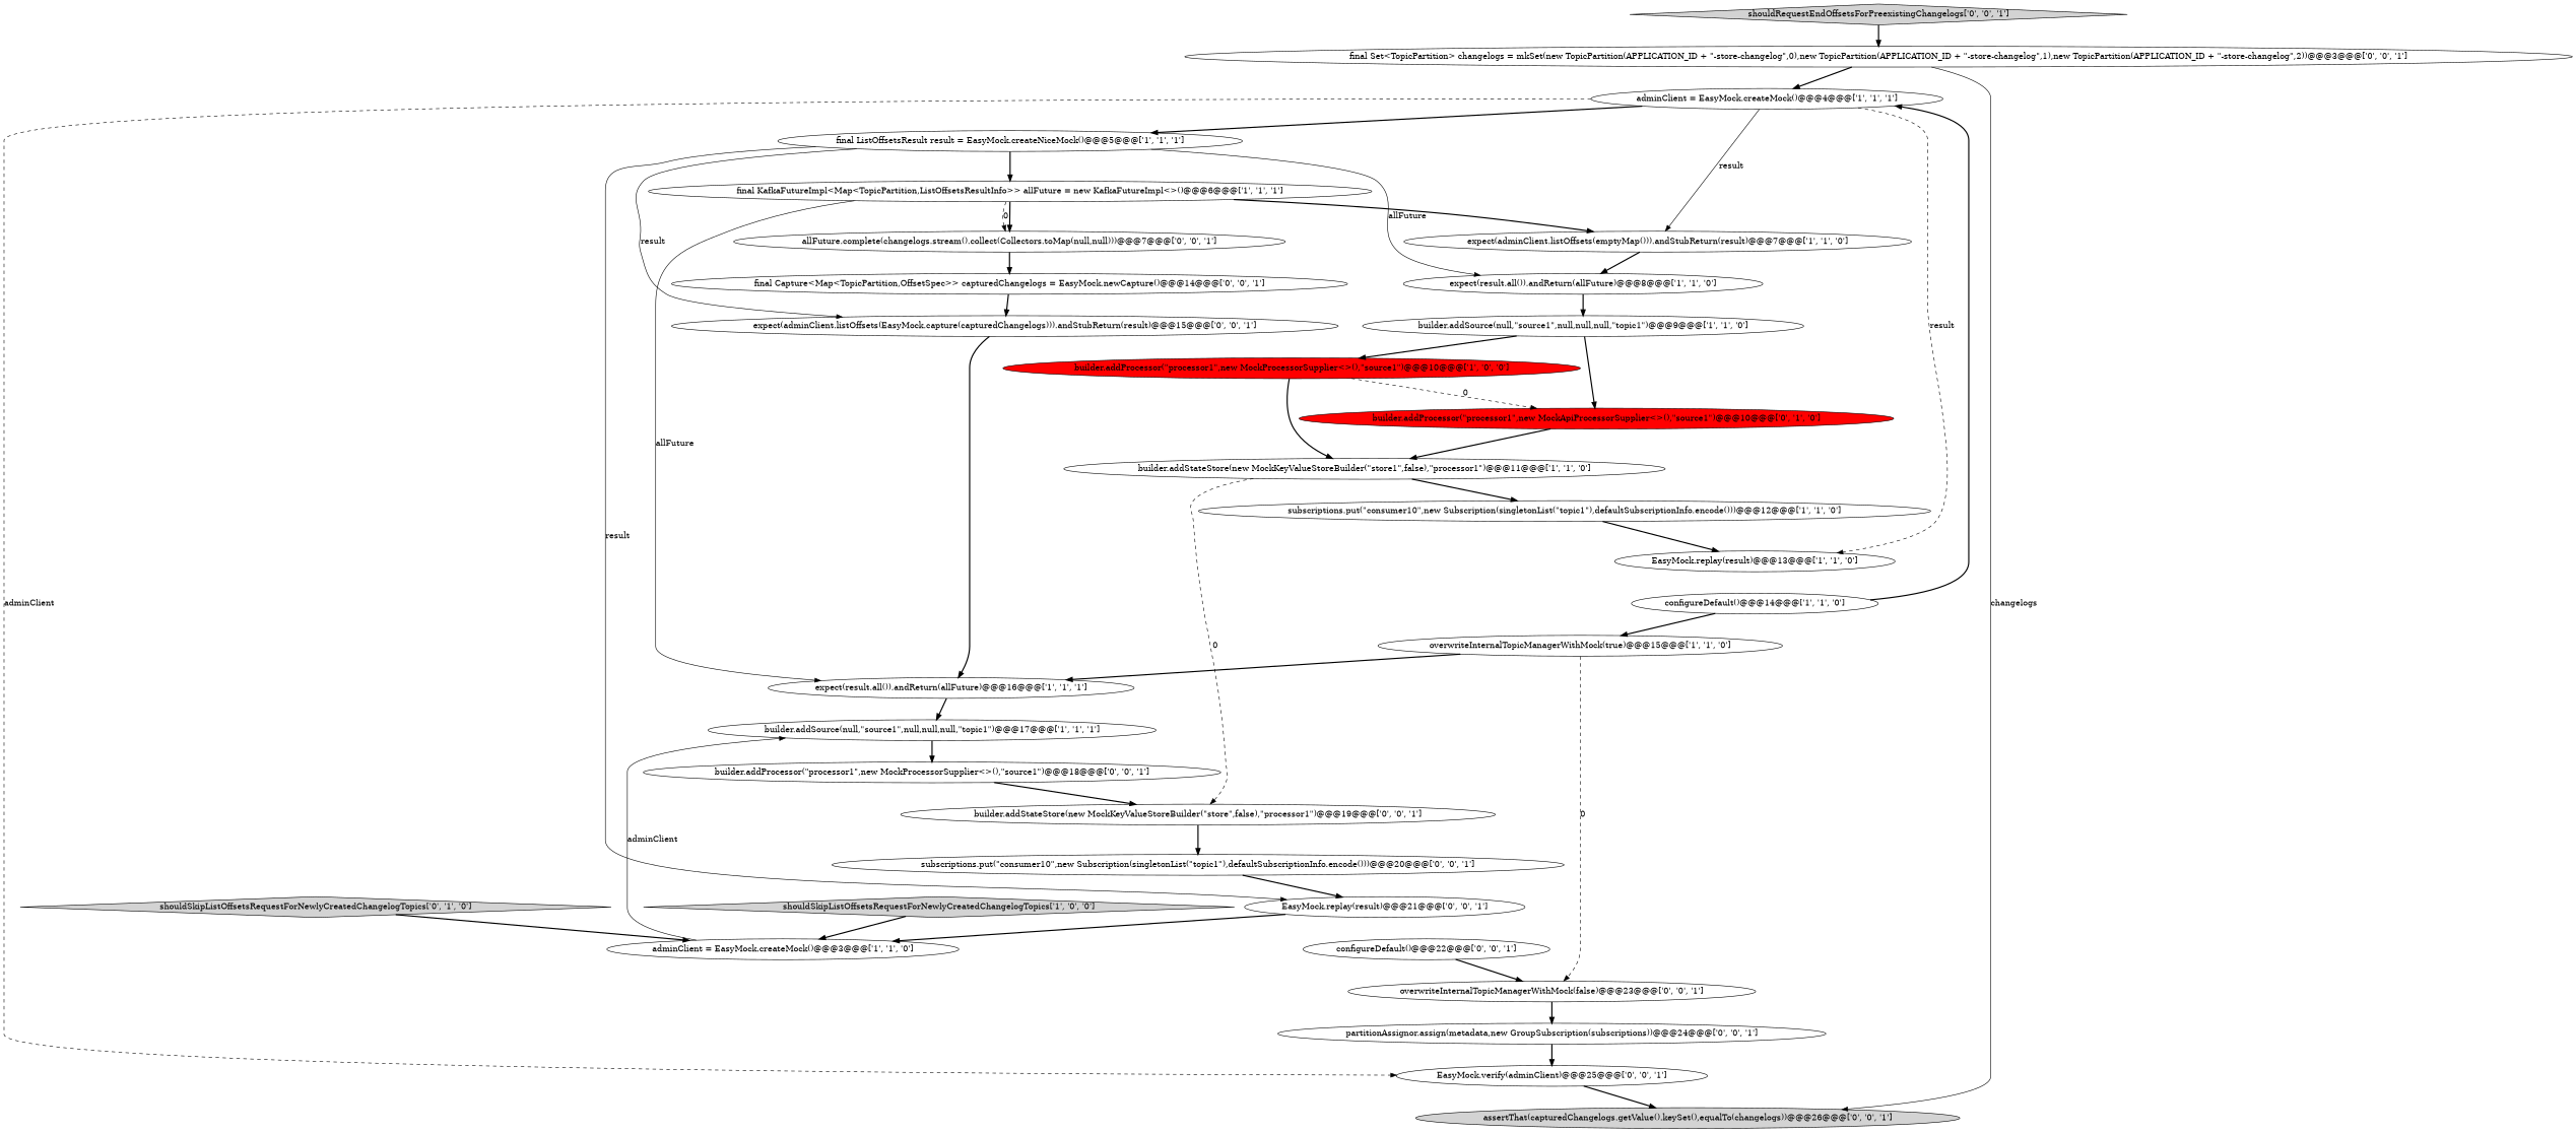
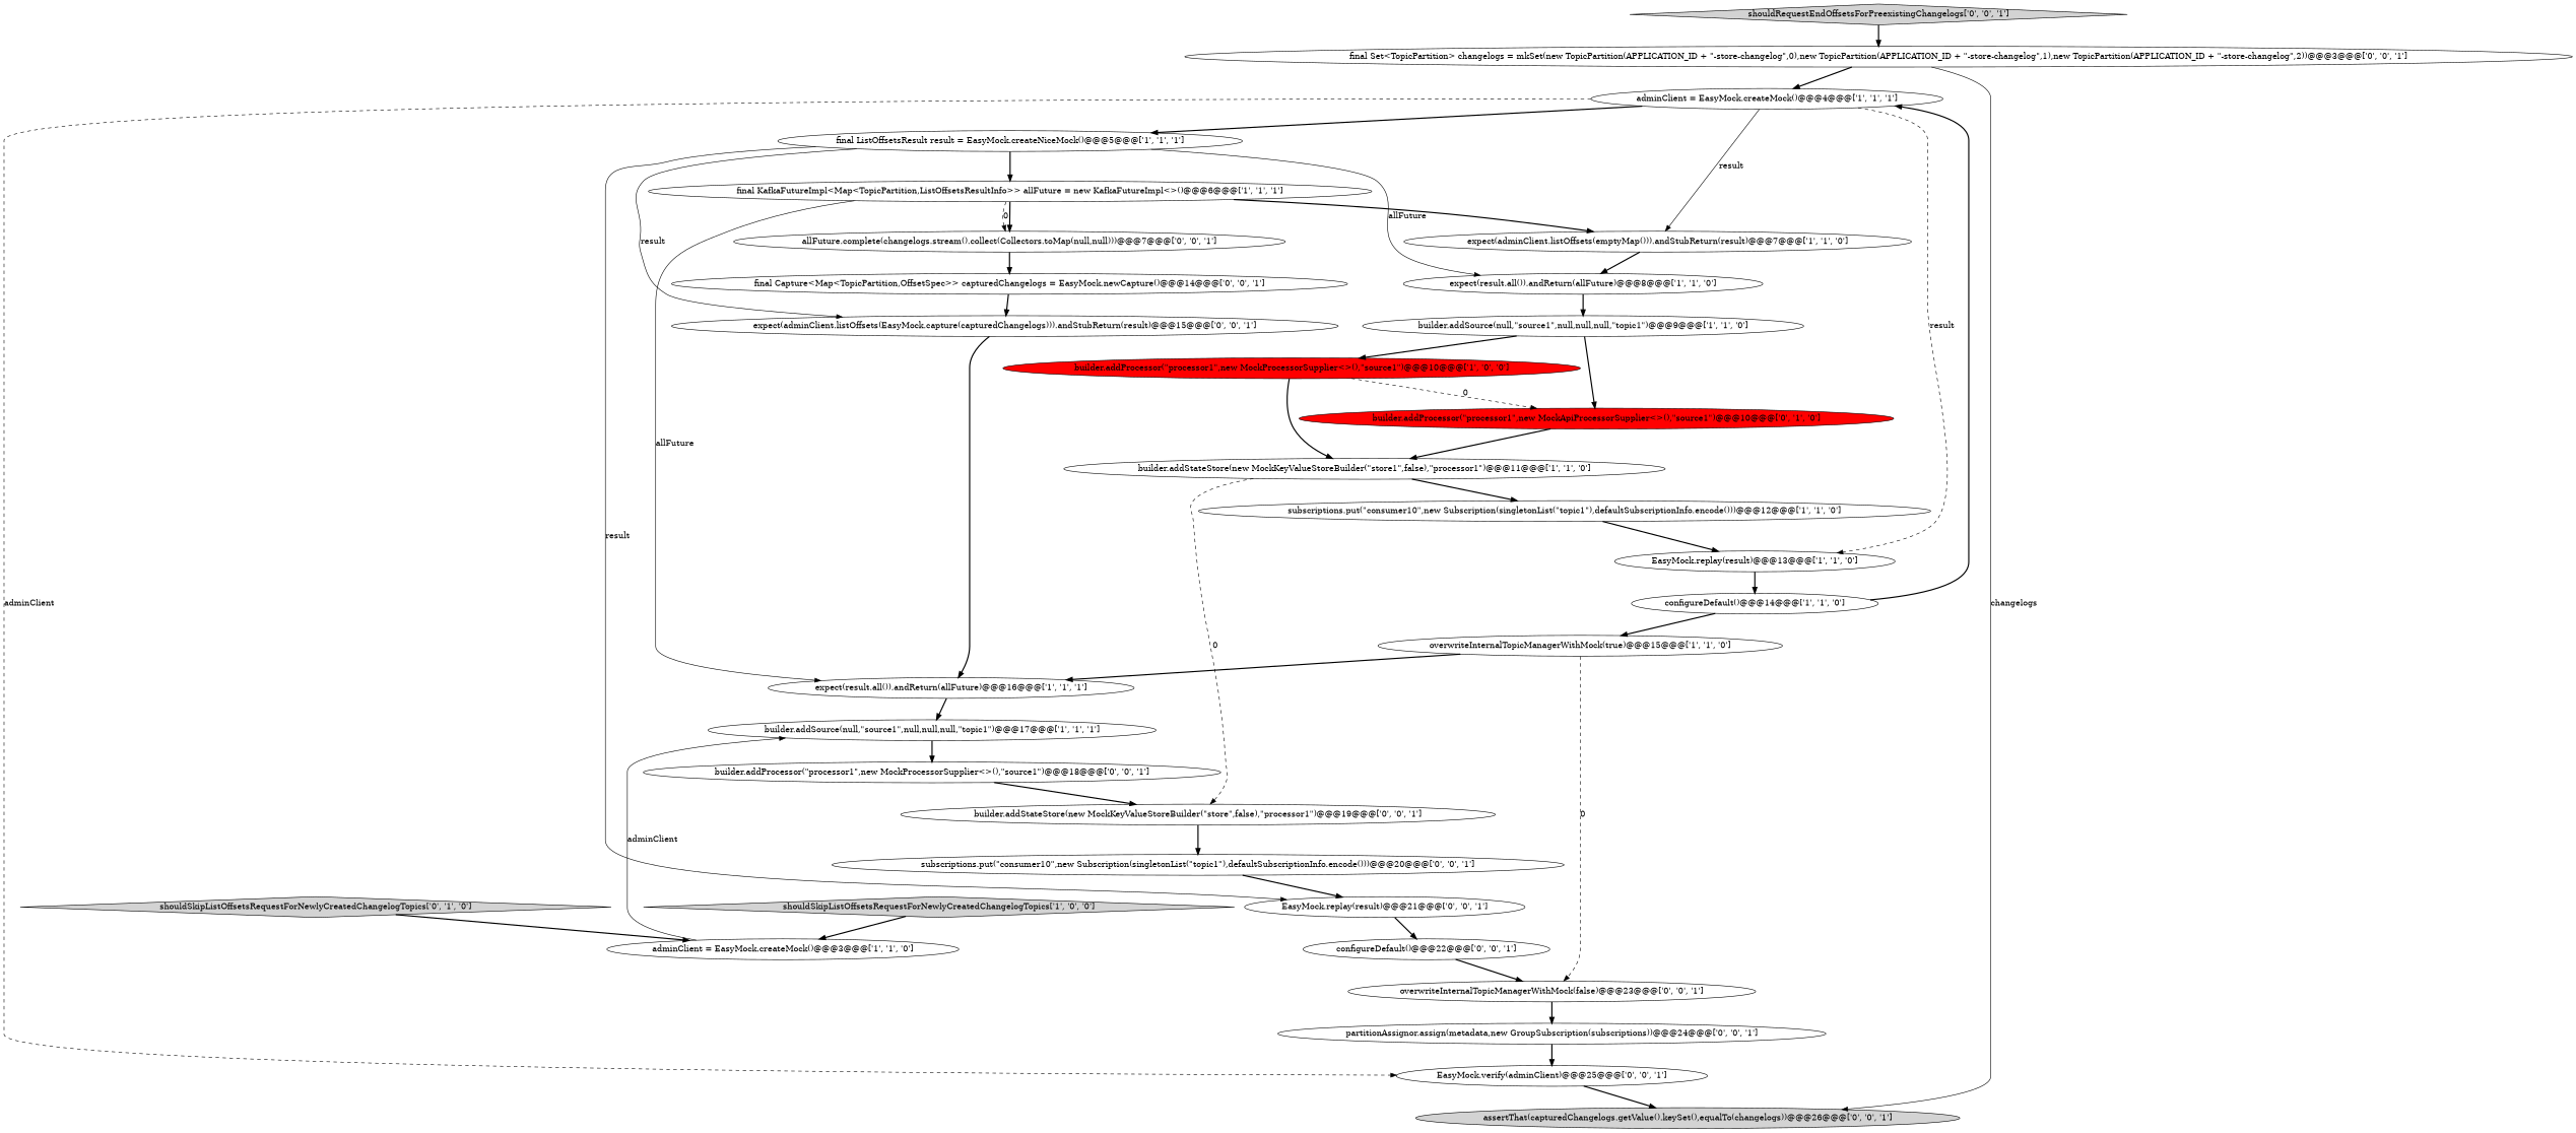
  digraph {
    node [fillcolor=white shape=ellipse style=filled]
    edge [style=bold]
    n1 [fillcolor=lightgray label="assertThat(capturedChangelogs.getValue().keySet(),equalTo(changelogs))@@@26@@@['0', '0', '1']"]
    n2 [label="allFuture.complete(changelogs.stream().collect(Collectors.toMap(null,null)))@@@7@@@['0', '0', '1']"]
    n3 [label="final Capture<Map<TopicPartition,OffsetSpec>> capturedChangelogs = EasyMock.newCapture()@@@14@@@['0', '0', '1']"]
    n4 [label="expect(adminClient.listOffsets(EasyMock.capture(capturedChangelogs))).andStubReturn(result)@@@15@@@['0', '0', '1']"]
    n5 [label="EasyMock.verify(adminClient)@@@25@@@['0', '0', '1']"]
    n6 [label="configureDefault()@@@14@@@['1', '1', '0']"]
    n7 [label="overwriteInternalTopicManagerWithMock(true)@@@15@@@['1', '1', '0']"]
    n8 [label="adminClient = EasyMock.createMock()@@@4@@@['1', '1', '1']"]
    n9 [label="overwriteInternalTopicManagerWithMock(false)@@@23@@@['0', '0', '1']"]
    n10 [label="expect(result.all()).andReturn(allFuture)@@@16@@@['1', '1', '1']"]
    n11 [label="EasyMock.replay(result)@@@13@@@['1', '1', '0']"]
    n12 [label="expect(adminClient.listOffsets(emptyMap())).andStubReturn(result)@@@7@@@['1', '1', '0']"]
    n13 [label="final ListOffsetsResult result = EasyMock.createNiceMock()@@@5@@@['1', '1', '1']"]
    n14 [label="expect(result.all()).andReturn(allFuture)@@@8@@@['1', '1', '0']"]
    n15 [label="EasyMock.replay(result)@@@21@@@['0', '0', '1']"]
    n16 [label="final KafkaFutureImpl<Map<TopicPartition,ListOffsetsResultInfo>> allFuture = new KafkaFutureImpl<>()@@@6@@@['1', '1', '1']"]
    n17 [label="adminClient = EasyMock.createMock()@@@3@@@['1', '1', '0']"]
    n18 [label="builder.addSource(null,\"source1\",null,null,null,\"topic1\")@@@17@@@['1', '1', '1']"]
    n19 [label="builder.addProcessor(\"processor1\",new MockProcessorSupplier<>(),\"source1\")@@@18@@@['0', '0', '1']"]
    n20 [label="configureDefault()@@@22@@@['0', '0', '1']"]
    n21 [label="builder.addStateStore(new MockKeyValueStoreBuilder(\"store1\",false),\"processor1\")@@@11@@@['1', '1', '0']"]
    n22 [label="builder.addStateStore(new MockKeyValueStoreBuilder(\"store\",false),\"processor1\")@@@19@@@['0', '0', '1']"]
    n23 [label="subscriptions.put(\"consumer10\",new Subscription(singletonList(\"topic1\"),defaultSubscriptionInfo.encode()))@@@12@@@['1', '1', '0']"]
    n24 [label="subscriptions.put(\"consumer10\",new Subscription(singletonList(\"topic1\"),defaultSubscriptionInfo.encode()))@@@20@@@['0', '0', '1']"]
    n25 [label="partitionAssignor.assign(metadata,new GroupSubscription(subscriptions))@@@24@@@['0', '0', '1']"]
    n26 [label="builder.addSource(null,\"source1\",null,null,null,\"topic1\")@@@9@@@['1', '1', '0']"]
    n27 [fillcolor=red label="builder.addProcessor(\"processor1\",new MockProcessorSupplier<>(),\"source1\")@@@10@@@['1', '0', '0']"]
    n28 [fillcolor=red label="builder.addProcessor(\"processor1\",new MockApiProcessorSupplier<>(),\"source1\")@@@10@@@['0', '1', '0']"]
    n29 [fillcolor=lightgray label="shouldSkipListOffsetsRequestForNewlyCreatedChangelogTopics['1', '0', '0']" shape=diamond]
    n30 [label="final Set<TopicPartition> changelogs = mkSet(new TopicPartition(APPLICATION_ID + \"-store-changelog\",0),new TopicPartition(APPLICATION_ID + \"-store-changelog\",1),new TopicPartition(APPLICATION_ID + \"-store-changelog\",2))@@@3@@@['0', '0', '1']"]
    n31 [fillcolor=lightgray label="shouldSkipListOffsetsRequestForNewlyCreatedChangelogTopics['0', '1', '0']" shape=diamond]
    n32 [fillcolor=lightgray label="shouldRequestEndOffsetsForPreexistingChangelogs['0', '0', '1']" shape=diamond]
    n2 -> n3
    n3 -> n4
    n4 -> n10
    n5 -> n1
    n6 -> n7
    n6 -> n8
    n7 -> n9 [label=0 style=dashed]
    n7 -> n10
    n8 -> n5 [label=adminClient style=dashed]
    n8 -> n11 [label=result style=dashed]
    n8 -> n12 [label=result style=solid]
    n8 -> n13
    n9 -> n25
    n10 -> n18
+   n11 -> n6
    n12 -> n14
    n13 -> n4 [label=result style=solid]
    n13 -> n14 [label=allFuture style=solid]
    n13 -> n15 [label=result style=solid]
    n13 -> n16
    n14 -> n26
-   n15 -> n17
+   n15 -> n20
    n16 -> n2 [label=0 style=dashed]
    n16 -> n2
    n16 -> n10 [label=allFuture style=solid]
    n16 -> n12
    n17 -> n18 [label=adminClient style=solid]
    n18 -> n19
    n19 -> n22
    n20 -> n9
    n21 -> n22 [label=0 style=dashed]
    n21 -> n23
    n22 -> n24
    n23 -> n11
    n24 -> n15
    n25 -> n5
    n26 -> n27
    n26 -> n28
    n27 -> n21
    n27 -> n28 [label=0 style=dashed]
    n28 -> n21
    n29 -> n17
    n30 -> n1 [label=changelogs style=solid]
    n30 -> n8
    n31 -> n17
    n32 -> n30
  }
